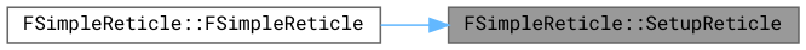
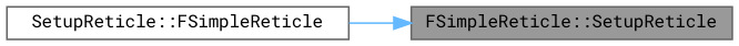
  digraph {
    rankdir=RL
    fontname="Roboto Mono"
    node [fontname="Roboto Mono" fontsize=10 shape=box style=filled]
    n1 [color=gray40 fillcolor=grey60 fontcolor=black height=0.2 label="FSimpleReticle::SetupReticle" width=0.4]
-   n2 [color=grey40 fillcolor=white height=0.2 label="FSimpleReticle::FSimpleReticle" width=0.4]
+   n2 [color=grey40 fillcolor=white height=0.2 label="SetupReticle::FSimpleReticle" width=0.4]
    n1 -> n2 [color=steelblue1 dir=back fontname="Roboto Mono" fontsize=10 labelfontname=Helvetica labelfontsize=10 style=solid]
  }
